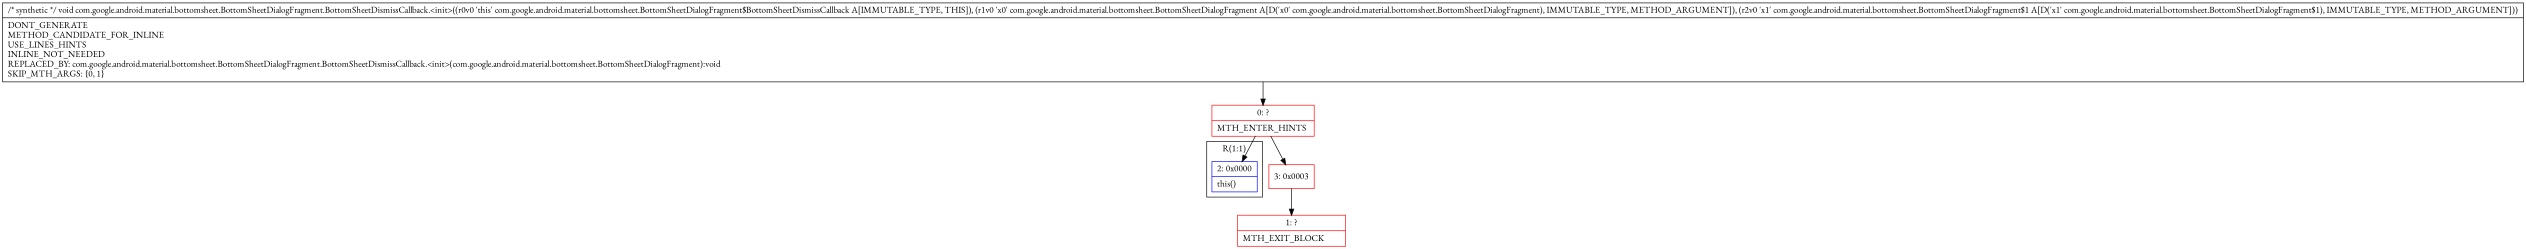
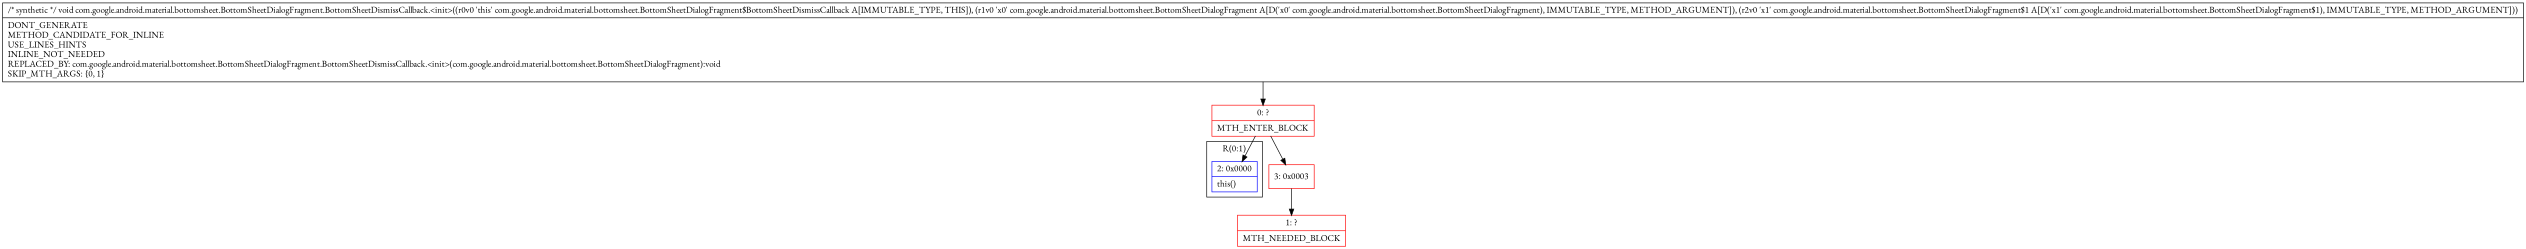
  digraph {
    fontname="EB Garamond"
    node [color=red fontname="EB Garamond" shape=record]
    edge [fontname="EB Garamond"]
    n1 [color=blue label="{2\:\ 0x0000|this()\l}"]
    n2 [label="{3\:\ 0x0003}"]
-   n3 [label="{1\:\ ?|MTH_EXIT_BLOCK\l}"]
-   n4 [label="{0\:\ ?|MTH_ENTER_HINTS\l}"]
+   n3 [label="{1\:\ ?|MTH_NEEDED_BLOCK\l}"]
+   n4 [label="{0\:\ ?|MTH_ENTER_BLOCK\l}"]
    n5 [label="{\/* synthetic *\/ void com.google.android.material.bottomsheet.BottomSheetDialogFragment.BottomSheetDismissCallback.\<init\>((r0v0 'this' com.google.android.material.bottomsheet.BottomSheetDialogFragment$BottomSheetDismissCallback A[IMMUTABLE_TYPE, THIS]), (r1v0 'x0' com.google.android.material.bottomsheet.BottomSheetDialogFragment A[D('x0' com.google.android.material.bottomsheet.BottomSheetDialogFragment), IMMUTABLE_TYPE, METHOD_ARGUMENT]), (r2v0 'x1' com.google.android.material.bottomsheet.BottomSheetDialogFragment$1 A[D('x1' com.google.android.material.bottomsheet.BottomSheetDialogFragment$1), IMMUTABLE_TYPE, METHOD_ARGUMENT]))  | DONT_GENERATE\lMETHOD_CANDIDATE_FOR_INLINE\lUSE_LINES_HINTS\lINLINE_NOT_NEEDED\lREPLACED_BY: com.google.android.material.bottomsheet.BottomSheetDialogFragment.BottomSheetDismissCallback.\<init\>(com.google.android.material.bottomsheet.BottomSheetDialogFragment):void\lSKIP_MTH_ARGS: \{0, 1\}\l}" color=""]
    subgraph cluster_1 {
-     label="R(1:1)"
+     label="R(0:1)"
      n1
    }
    n2 -> n3
    n4 -> n1
    n4 -> n2
    n5 -> n4
  }
